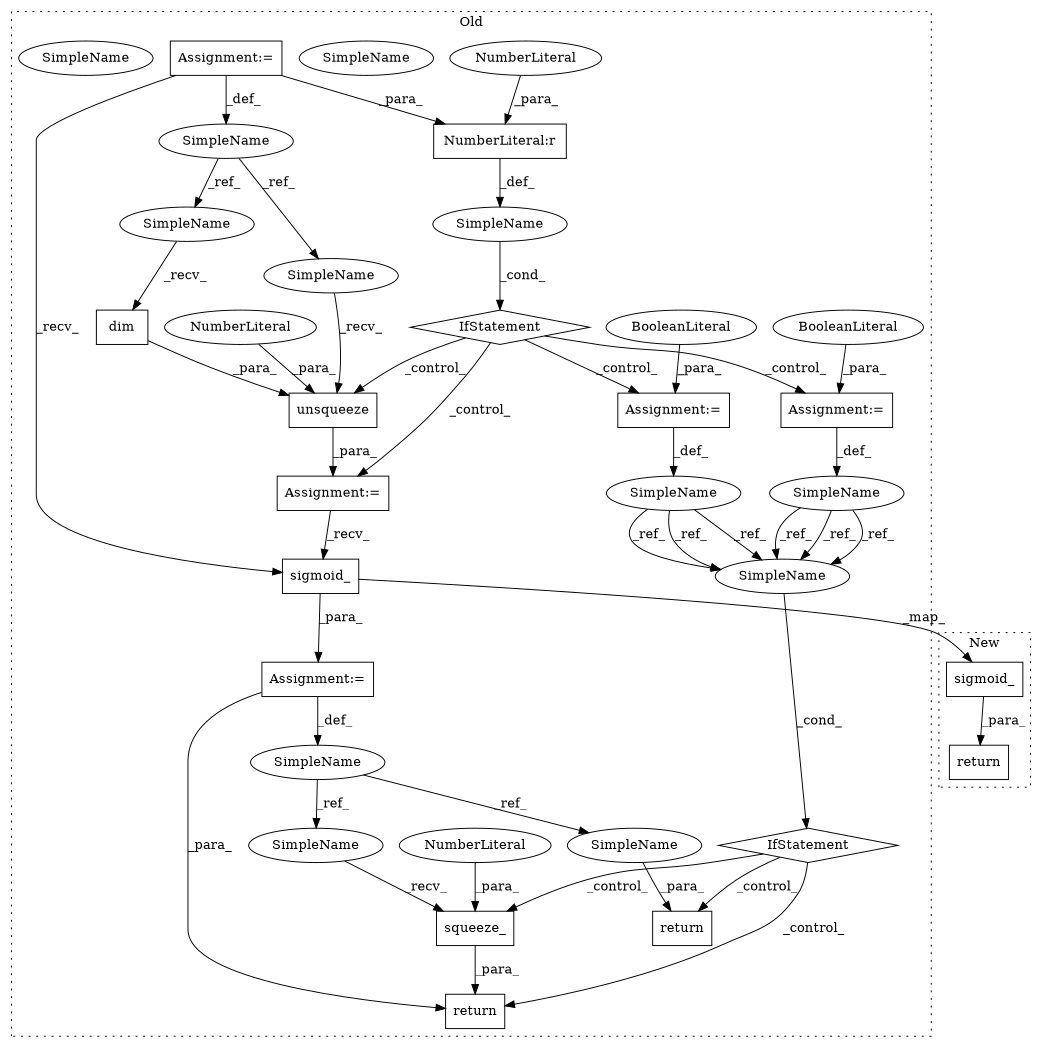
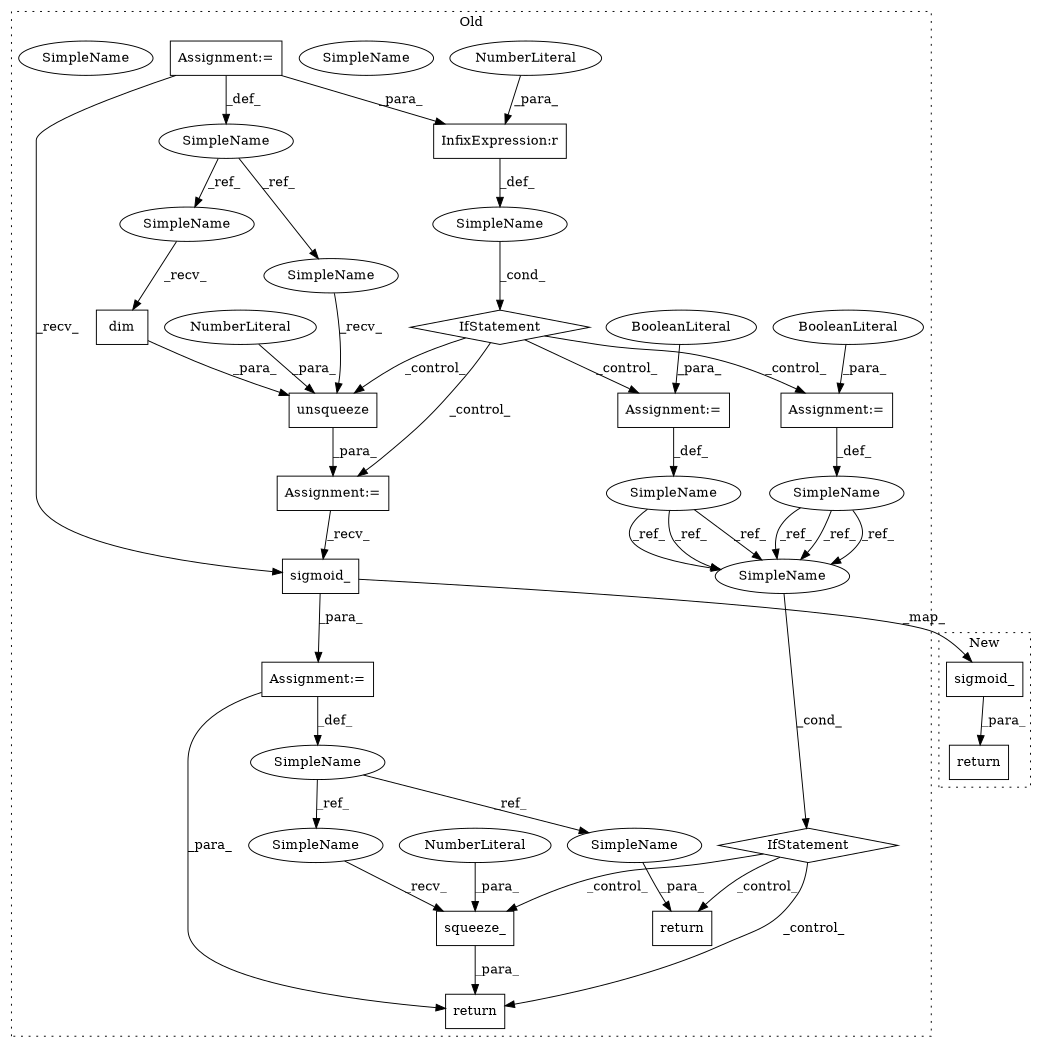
  digraph {
    node [a=42 l=1 s=4216 shape=ellipse]
    n1 [a=32 l=5 label=dim s=3947 shape=box]
-   n2 [a=27 l=3 label="NumberLiteral:r" s=3952 shape=box]
+   n2 [a=27 l=3 label="InfixExpression:r" s=3952 shape=box]
    n3 [a=34 label=NumberLiteral s=3955]
    n4 [a=25 l="4,2" label=IfStatement s="3940,3974" shape=diamond]
    n5 [a=7 label="Assignment:=" s=3985 shape=box]
    n6 [label=SimpleName l="" s=""]
    n7 [a=7 label="Assignment:=" s=4042 shape=box]
    n8 [a=32 l="10,1" label=unsqueeze s="3988,3999" shape=box]
    n9 [a=9 l=4 label=BooleanLiteral s=4043]
    n10 [a=25 l="4,2" label=IfStatement s="4212,4226" shape=diamond]
    n11 [label=SimpleName s=3897]
    n12 [a=7 label="Assignment:=" s=4098 shape=box]
    n13 [l=10 label=SimpleName s=4032]
    n14 [a=32 l="9,1" label=squeeze_ s="4245,4255" shape=box]
    n15 [a=34 label=NumberLiteral s=4254]
    n16 [a=34 label=NumberLiteral s=3998]
    n17 [l=10 label=SimpleName]
    n18 [l=10 label=SimpleName s=4069]
    n19 [label=SimpleName s=4097]
    n20 [a=41 l=7 label=return s=4278 shape=box]
    n21 [a=7 label="Assignment:=" s=4079 shape=box]
    n22 [a=9 l=5 label=BooleanLiteral s=4080]
    n23 [a=41 l=7 label=return s=4236 shape=box]
    n24 [a=32 l=10 label=sigmoid_ s=4196 shape=box]
    n25 [a=7 label="Assignment:=" s=3897 shape=box]
    n26 [l=10 label=SimpleName]
    n27 [label=SimpleName s=4243]
    n28 [label=SimpleName s=4285]
    n29 [l=10 label=SimpleName]
    n30 [label=SimpleName s=3986]
    n31 [label=SimpleName s=3945]
    n32 [a=41 l=7 label=return s=3957 shape=box]
    n33 [a=32 l=10 label=sigmoid_ s=4065 shape=box]
    subgraph cluster_1 {
      label=Old
      style=dotted
      n1
      n2
      n3
      n4
      n5
      n6
      n7
      n8
      n9
      n10
      n11
      n12
      n13
      n14
      n15
      n16
      n17
      n18
      n19
      n20
      n21
      n22
      n23
      n24
      n25
      n26
      n27
      n28
      n29
      n30
      n31
    }
    subgraph cluster_2 {
      label=New
      style=dotted
      n32
      n33
    }
    n1 -> n8 [label=_para_]
    n2 -> n6 [label=_def_]
    n3 -> n2 [label=_para_]
    n4 -> n5 [label=_control_]
    n4 -> n7 [label=_control_]
    n4 -> n8 [label=_control_]
    n4 -> n21 [label=_control_]
    n5 -> n24 [label=_recv_]
    n6 -> n4 [label=_cond_]
    n7 -> n13 [label=_def_]
    n8 -> n5 [label=_para_]
    n9 -> n7 [label=_para_]
    n10 -> n14 [label=_control_]
    n10 -> n20 [label=_control_]
    n10 -> n23 [label=_control_]
    n11 -> n30 [label=_ref_]
    n11 -> n31 [label=_ref_]
    n12 -> n19 [label=_def_]
    n12 -> n23 [label=_para_]
    n13 -> n29 [label=_ref_]
    n13 -> n29 [label=_ref_]
    n13 -> n29 [label=_ref_]
    n14 -> n23 [label=_para_]
    n15 -> n14 [label=_para_]
    n16 -> n8 [label=_para_]
    n18 -> n29 [label=_ref_]
    n18 -> n29 [label=_ref_]
    n18 -> n29 [label=_ref_]
    n19 -> n27 [label=_ref_]
    n19 -> n28 [label=_ref_]
    n21 -> n18 [label=_def_]
    n22 -> n21 [label=_para_]
    n24 -> n12 [label=_para_]
    n24 -> n33 [label=_map_]
    n25 -> n2 [label=_para_]
    n25 -> n11 [label=_def_]
    n25 -> n24 [label=_recv_]
    n27 -> n14 [label=_recv_]
    n28 -> n20 [label=_para_]
    n29 -> n10 [label=_cond_]
    n30 -> n8 [label=_recv_]
    n31 -> n1 [label=_recv_]
    n33 -> n32 [label=_para_]
  }
